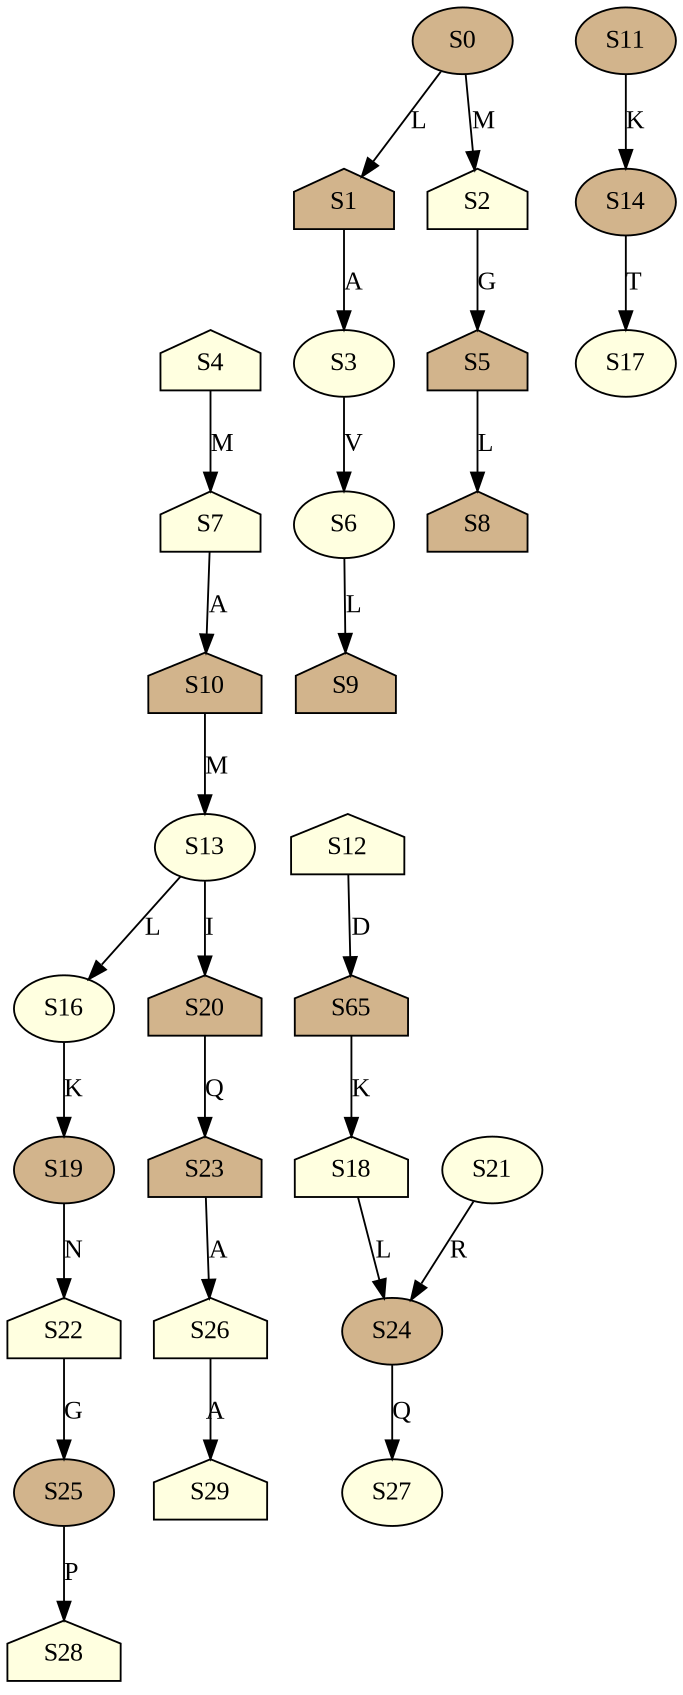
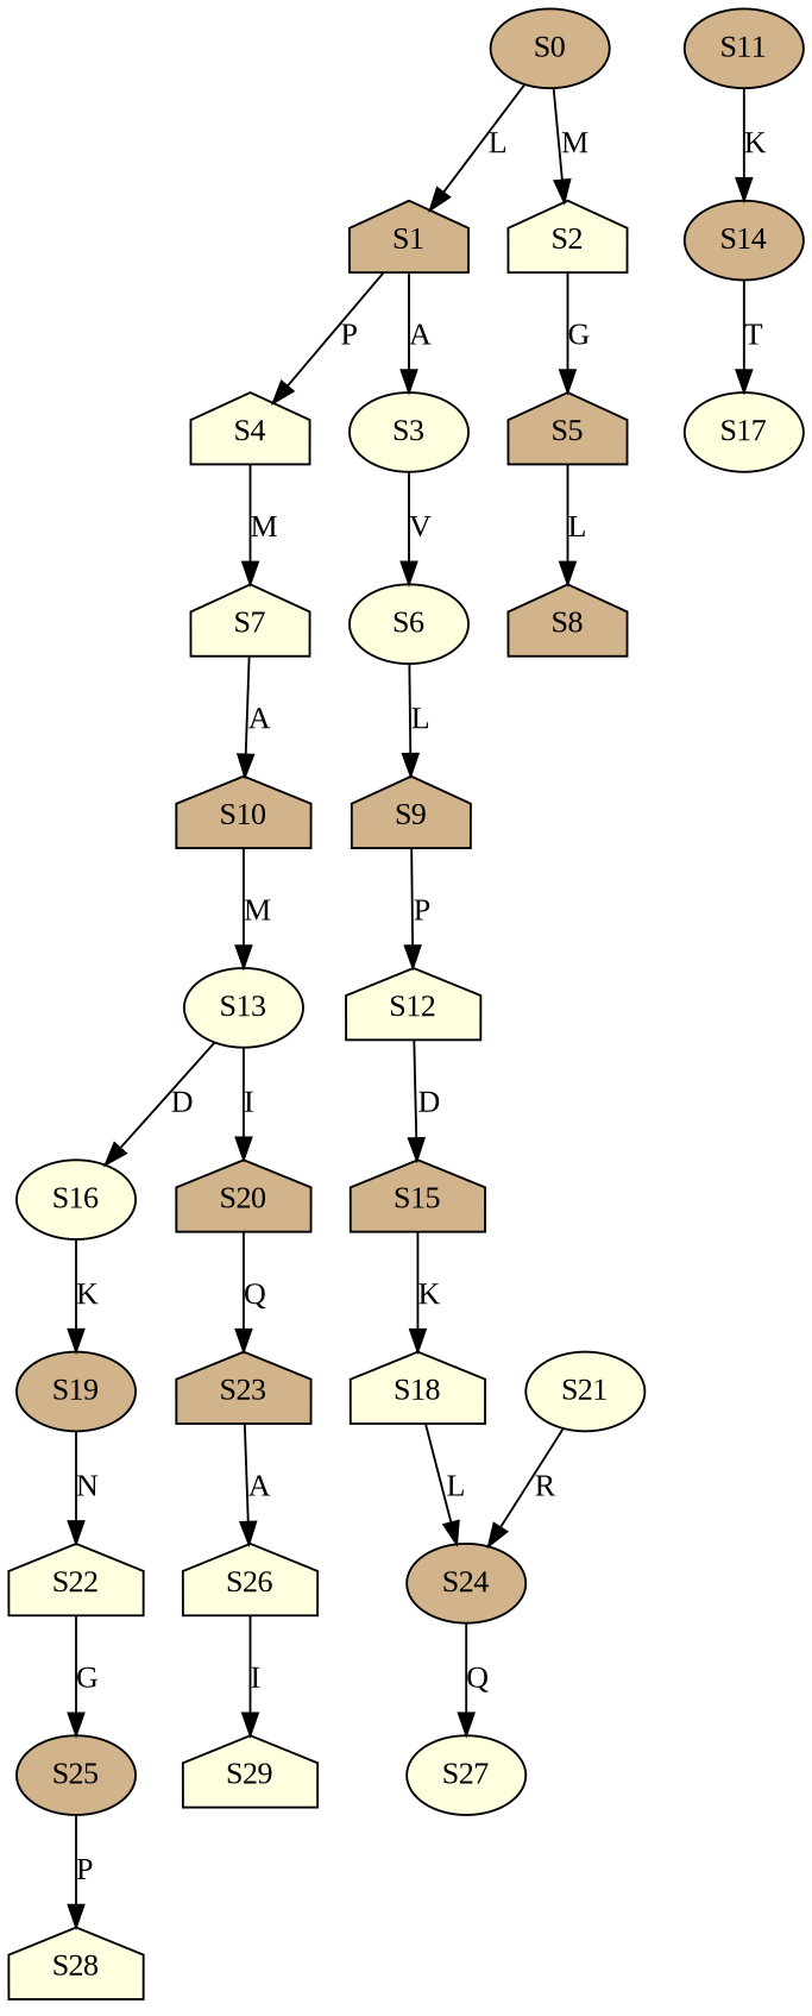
  strict digraph {
    fontname="Liberation Serif"
    node [fillcolor=lightyellow fontname="Liberation Serif" shape=house style=filled]
    edge [fontname="Liberation Serif"]
    S0 [fillcolor=tan shape=ellipse]
    S1 [fillcolor=tan]
    S2
    S3 [shape=ellipse]
    S4
    S5 [fillcolor=tan]
    S6 [shape=ellipse]
    S7
    S8 [fillcolor=tan]
    S9 [fillcolor=tan]
    S10 [fillcolor=tan]
    S12
    S13 [shape=ellipse]
    S11 [fillcolor=tan shape=ellipse]
    S14 [fillcolor=tan shape=ellipse]
-   S15 [fillcolor=tan label=S65]
+   S15 [fillcolor=tan]
    S16 [shape=ellipse]
    S20 [fillcolor=tan]
    S17 [shape=ellipse]
    S18
    S19 [fillcolor=tan shape=ellipse]
    S24 [fillcolor=tan shape=ellipse]
    S22
    S23 [fillcolor=tan]
    S21 [shape=ellipse]
    S25 [fillcolor=tan shape=ellipse]
    S26
    S27 [shape=ellipse]
    S28
    S29
    S0 -> S1 [label=L]
    S0 -> S2 [label=M]
    S1 -> S3 [label=A]
+   S1 -> S4 [label=P]
    S2 -> S5 [label=G]
    S3 -> S6 [label=V]
    S4 -> S7 [label=M]
    S5 -> S8 [label=L]
    S6 -> S9 [label=L]
    S7 -> S10 [label=A]
+   S9 -> S12 [label=P]
    S10 -> S13 [label=M]
    S12 -> S15 [label=D]
-   S13 -> S16 [label=L]
+   S13 -> S16 [label=D]
    S13 -> S20 [label=I]
    S11 -> S14 [label=K]
    S14 -> S17 [label=T]
    S15 -> S18 [label=K]
    S16 -> S19 [label=K]
    S20 -> S23 [label=Q]
    S18 -> S24 [label=L]
    S19 -> S22 [label=N]
    S24 -> S27 [label=Q]
    S22 -> S25 [label=G]
    S23 -> S26 [label=A]
    S21 -> S24 [label=R]
    S25 -> S28 [label=P]
-   S26 -> S29 [label=A]
+   S26 -> S29 [label=I]
  }
